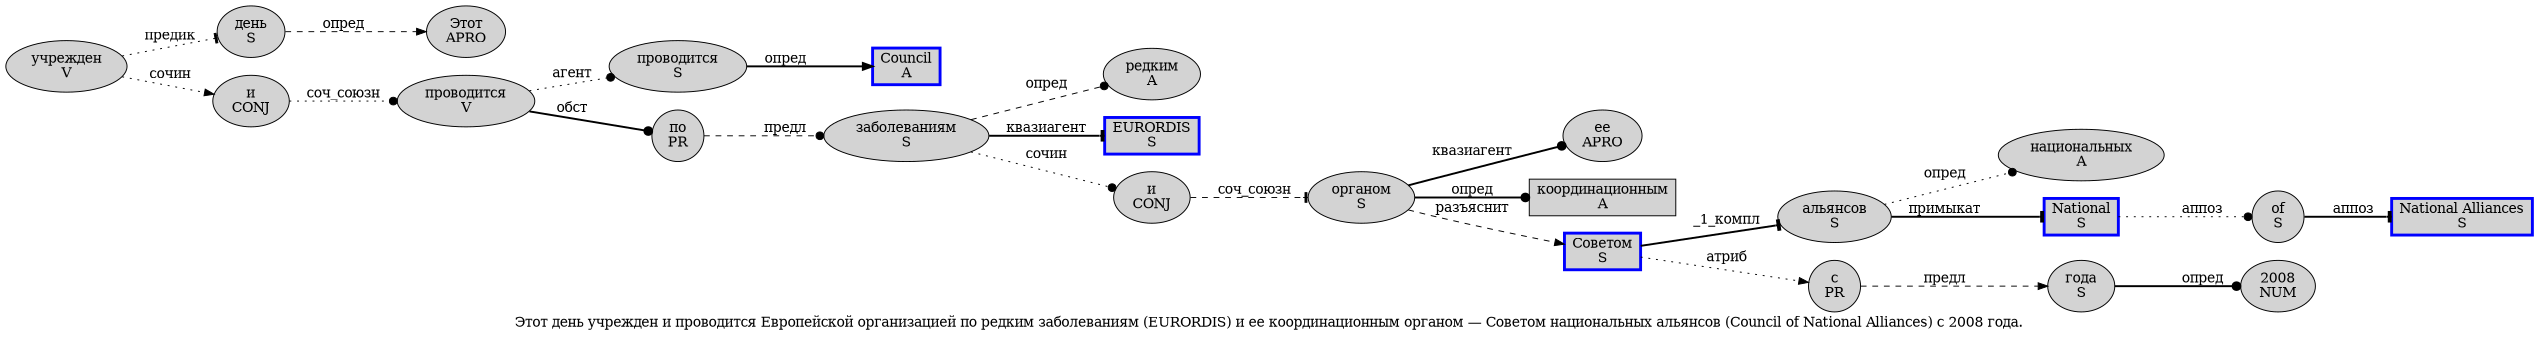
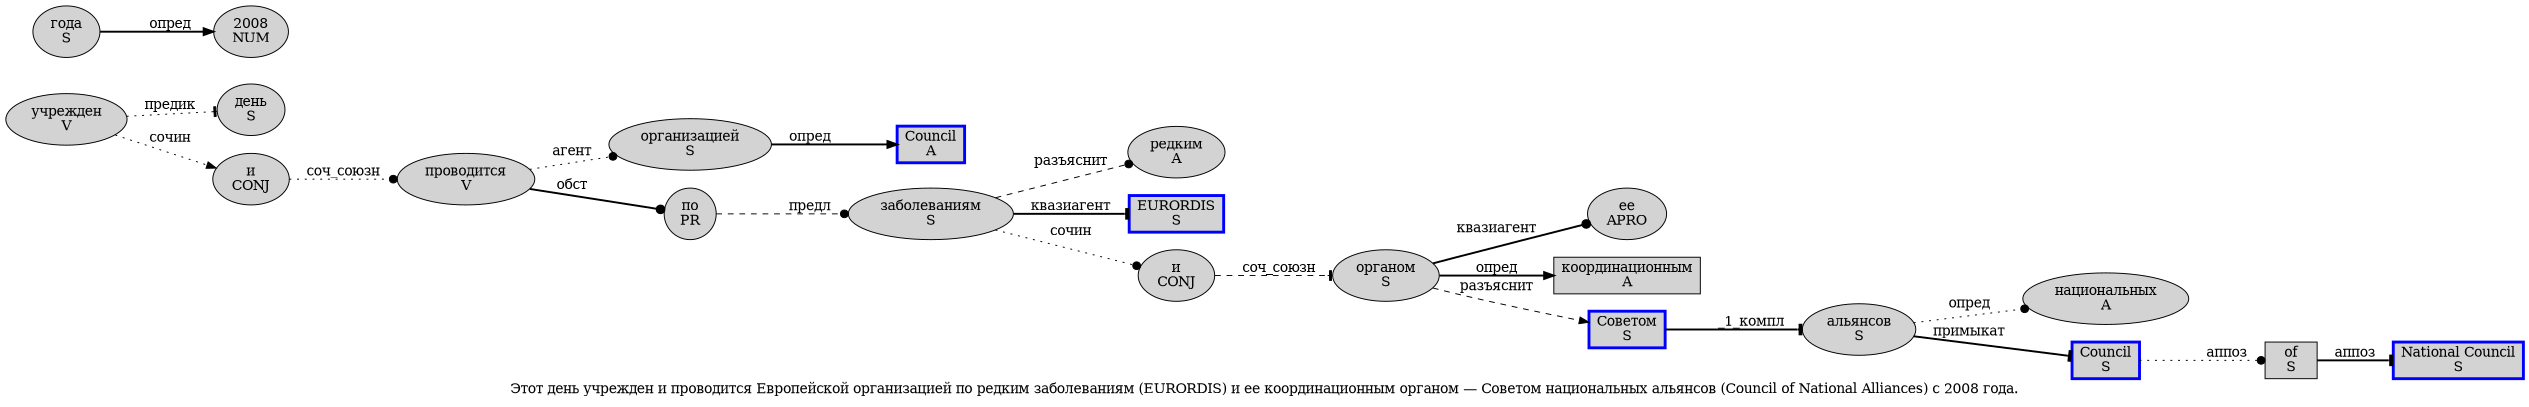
  digraph {
    label="Этот день учрежден и проводится Европейской организацией по редким заболеваниям (EURORDIS) и ее координационным органом — Советом национальных альянсов (Council of National Alliances) с 2008 года."
    rankdir=LR
    node [fillcolor=lightgray penwidth=1 shape=ellipse style=filled]
    edge [arrowhead=dot style=bold]
-   n1 [label="Этот\nAPRO"]
    n2 [label="день\nS"]
    n3 [label="учрежден\nV"]
    n4 [label="и\nCONJ"]
    n5 [label="проводится\nV"]
-   n6 [label="проводится\nS"]
+   n6 [label="организацией\nS"]
    n7 [label="по\nPR"]
    n8 [color=blue label="Council\nA" penwidth=3 shape=box]
    n9 [label="заболеваниям\nS"]
    n10 [label="редким\nA"]
    n11 [color=blue label="EURORDIS\nS" penwidth=3 shape=box]
    n12 [label="и\nCONJ"]
    n13 [label="органом\nS"]
    n14 [label="ее\nAPRO"]
    n15 [label="координационным\nA" shape=box]
    n16 [color=blue label="Советом\nS" penwidth=3 shape=box]
    n17 [label="альянсов\nS"]
-   n18 [label="с\nPR"]
    n19 [label="национальных\nA"]
-   n20 [color=blue label="National\nS" penwidth=3 shape=box]
+   n20 [color=blue label="Council\nS" penwidth=3 shape=box]
    n21 [label="года\nS"]
-   n22 [label="of\nS"]
-   n23 [color=blue label="National Alliances\nS" penwidth=3 shape=box]
+   n22 [label="of\nS" shape=box]
+   n23 [color=blue label="National Council\nS" penwidth=3 shape=box]
    n24 [label="2008\nNUM"]
-   n2 -> n1 [arrowhead=normal label="опред" style=dashed]
    n3 -> n2 [arrowhead=tee label="предик" style=dotted]
    n3 -> n4 [arrowhead=normal label="сочин" style=dotted]
    n4 -> n5 [label="соч_союзн" style=dotted]
    n5 -> n6 [label="агент" style=dotted]
    n5 -> n7 [label="обст"]
    n6 -> n8 [arrowhead=normal label="опред"]
    n7 -> n9 [label="предл" style=dashed]
-   n9 -> n10 [label="опред" style=dashed]
+   n9 -> n10 [label="разъяснит" style=dashed]
    n9 -> n11 [arrowhead=tee label="квазиагент"]
    n9 -> n12 [label="сочин" style=dotted]
    n12 -> n13 [arrowhead=tee label="соч_союзн" style=dashed]
    n13 -> n14 [label="квазиагент"]
-   n13 -> n15 [label="опред"]
+   n13 -> n15 [arrowhead=normal label="опред"]
    n13 -> n16 [arrowhead=normal label="разъяснит" style=dashed]
    n16 -> n17 [arrowhead=tee label="_1_компл"]
-   n16 -> n18 [arrowhead=normal label="атриб" style=dotted]
    n17 -> n19 [label="опред" style=dotted]
    n17 -> n20 [arrowhead=tee label="примыкат"]
-   n18 -> n21 [arrowhead=normal label="предл" style=dashed]
    n20 -> n22 [label="аппоз" style=dotted]
-   n21 -> n24 [label="опред"]
+   n21 -> n24 [arrowhead=normal label="опред"]
    n22 -> n23 [arrowhead=tee label="аппоз"]
  }
